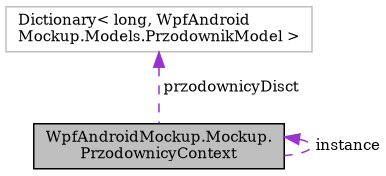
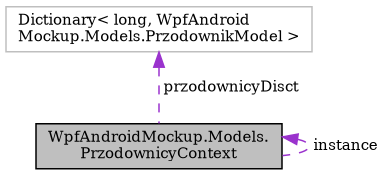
  digraph {
    fontname="DejaVu Serif"
    node [fontname="DejaVu Serif" fontsize=10 shape=record style=filled]
    edge [color=darkorchid3 dir=back fontname="DejaVu Serif" fontsize=10 labelfontname=Helvetica labelfontsize=10 style=dashed]
-   n1 [color=black fillcolor=grey75 fontcolor=black height=0.2 label="WpfAndroidMockup.Mockup.\lPrzodownicyContext" width=0.4]
+   n1 [color=black fillcolor=grey75 fontcolor=black height=0.2 label="WpfAndroidMockup.Models.\lPrzodownicyContext" width=0.4]
    n2 [color=grey75 fillcolor=white height=0.2 label="Dictionary\< long, WpfAndroid\lMockup.Models.PrzodownikModel \>" width=0.4]
    n1 -> n1 [label=" instance"]
    n2 -> n1 [label=" przodownicyDisct"]
  }
